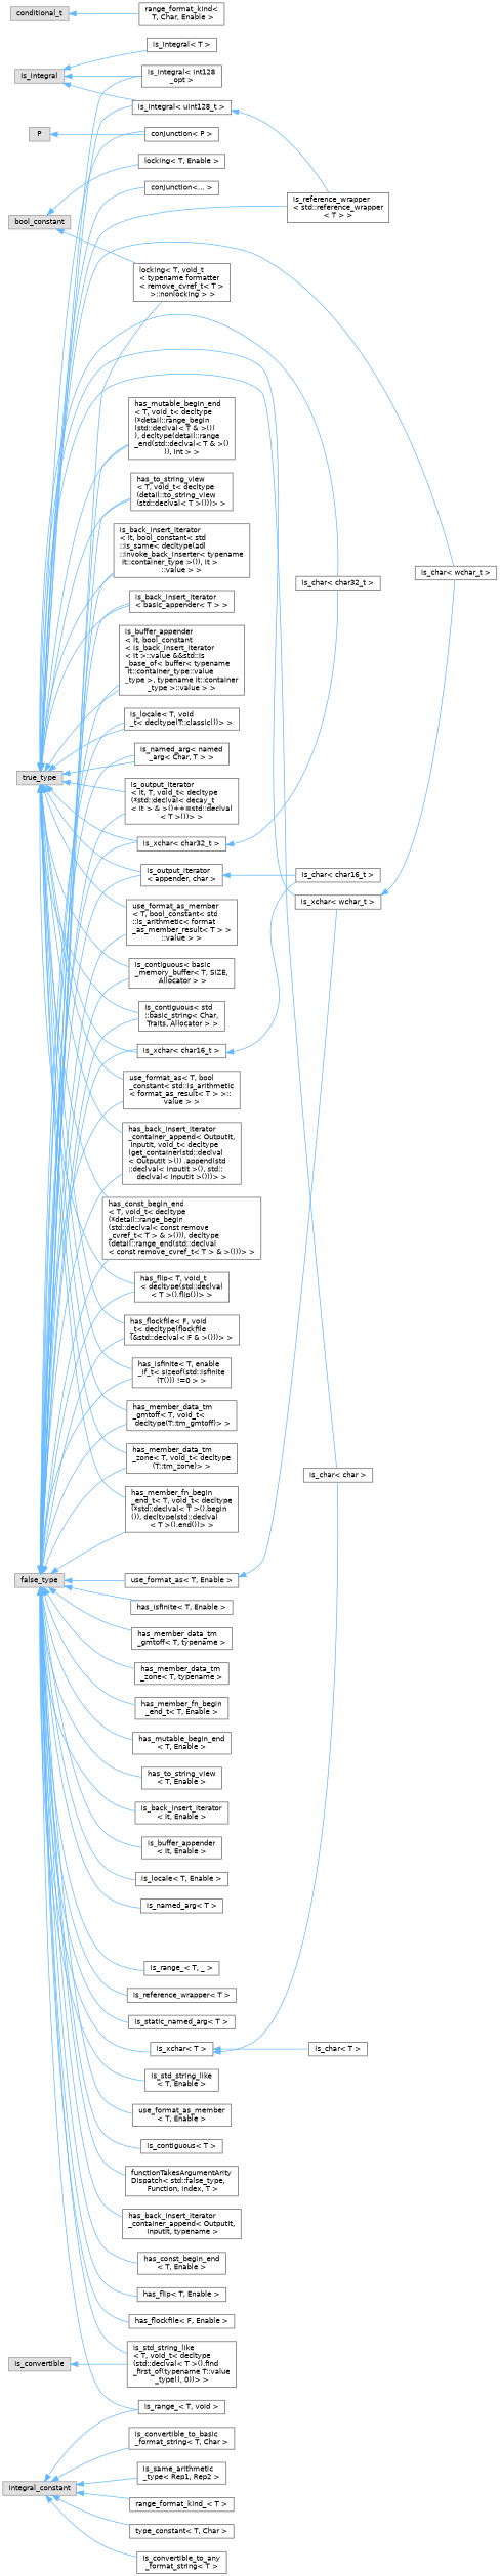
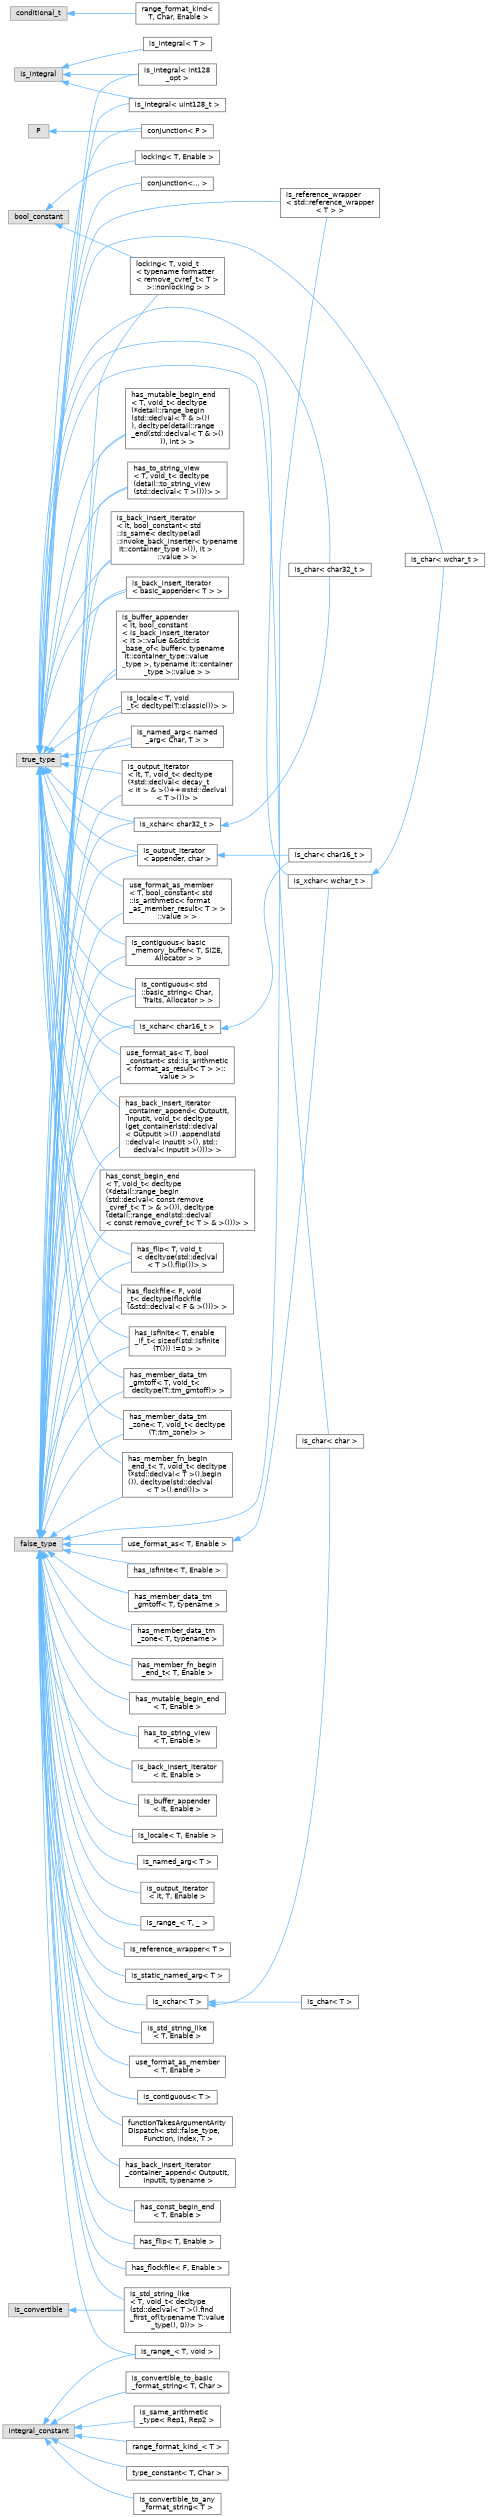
  digraph {
    rankdir=LR
    node [color=grey40 fillcolor=white fontname=Helvetica fontsize=10 shape=box style=filled]
    edge [color=steelblue1 dir=back fontname=Helvetica fontsize=10 labelfontname=Helvetica labelfontsize=10 style=solid]
    n1 [color=grey60 fillcolor="#E0E0E0" height=0.2 label=bool_constant width=0.4]
    n2 [height=0.2 label="locking\< T, void_t\l\< typename formatter\l\< remove_cvref_t\< T \>\l \>::nonlocking \> \>" width=0.4]
    n3 [height=0.2 label="locking\< T, Enable \>" width=0.4]
    n4 [color=grey60 fillcolor="#E0E0E0" height=0.2 label=conditional_t width=0.4]
    n5 [height=0.2 label="range_format_kind\<\l T, Char, Enable \>" width=0.4]
    n6 [color=grey60 fillcolor="#E0E0E0" height=0.2 label=false_type width=0.4]
    n7 [height=0.2 label="has_back_insert_iterator\l_container_append\< OutputIt,\l InputIt, void_t\< decltype\l(get_container(std::declval\l\< OutputIt \>()) .append(std\l::declval\< InputIt \>(), std::\ldeclval\< InputIt \>()))\> \>" width=0.4]
    n8 [height=0.2 label="has_const_begin_end\l\< T, void_t\< decltype\l(*detail::range_begin\l(std::declval\< const remove\l_cvref_t\< T \> & \>())), decltype\l(detail::range_end(std::declval\l\< const remove_cvref_t\< T \> & \>()))\> \>" width=0.4]
    n9 [height=0.2 label="has_flip\< T, void_t\l\< decltype(std::declval\l\< T \>().flip())\> \>" width=0.4]
    n10 [height=0.2 label="has_flockfile\< F, void\l_t\< decltype(flockfile\l(&std::declval\< F & \>()))\> \>" width=0.4]
    n11 [height=0.2 label="has_isfinite\< T, enable\l_if_t\< sizeof(std::isfinite\l(T())) !=0 \> \>" width=0.4]
    n12 [height=0.2 label="has_member_data_tm\l_gmtoff\< T, void_t\<\l decltype(T::tm_gmtoff)\> \>" width=0.4]
    n13 [height=0.2 label="has_member_data_tm\l_zone\< T, void_t\< decltype\l(T::tm_zone)\> \>" width=0.4]
    n14 [height=0.2 label="has_member_fn_begin\l_end_t\< T, void_t\< decltype\l(*std::declval\< T \>().begin\l()), decltype(std::declval\l\< T \>().end())\> \>" width=0.4]
    n15 [height=0.2 label="has_mutable_begin_end\l\< T, void_t\< decltype\l(*detail::range_begin\l(std::declval\< T & \>())\l), decltype(detail::range\l_end(std::declval\< T & \>()\l)), int \> \>" width=0.4]
    n16 [height=0.2 label="has_to_string_view\l\< T, void_t\< decltype\l(detail::to_string_view\l(std::declval\< T \>()))\> \>" width=0.4]
    n17 [height=0.2 label="is_back_insert_iterator\l\< It, bool_constant\< std\l::is_same\< decltype(adl\l::invoke_back_inserter\< typename\l It::container_type \>()), It \>\l::value \> \>" width=0.4]
    n18 [height=0.2 label="is_back_insert_iterator\l\< basic_appender\< T \> \>" width=0.4]
    n19 [height=0.2 label="is_buffer_appender\l\< It, bool_constant\l\< is_back_insert_iterator\l\< It \>::value &&std::is\l_base_of\< buffer\< typename\l It::container_type::value\l_type \>, typename It::container\l_type \>::value \> \>" width=0.4]
    n20 [height=0.2 label="is_locale\< T, void\l_t\< decltype(T::classic())\> \>" width=0.4]
    n21 [height=0.2 label="is_named_arg\< named\l_arg\< Char, T \> \>" width=0.4]
    n22 [height=0.2 label="is_output_iterator\l\< It, T, void_t\< decltype\l(*std::declval\< decay_t\l\< It \> & \>()++=std::declval\l\< T \>())\> \>" width=0.4]
    n23 [height=0.2 label="is_output_iterator\l\< appender, char \>" width=0.4]
    n24 [height=0.2 label="is_range_\< T, void \>" width=0.4]
    n25 [height=0.2 label="is_reference_wrapper\l\< std::reference_wrapper\l\< T \> \>" width=0.4]
    n26 [height=0.2 label="is_std_string_like\l\< T, void_t\< decltype\l(std::declval\< T \>().find\l_first_of(typename T::value\l_type(), 0))\> \>" width=0.4]
    n27 [height=0.2 label="use_format_as\< T, bool\l_constant\< std::is_arithmetic\l\< format_as_result\< T \> \>::\lvalue \> \>" width=0.4]
    n28 [height=0.2 label="use_format_as_member\l\< T, bool_constant\< std\l::is_arithmetic\< format\l_as_member_result\< T \> \>\l::value \> \>" width=0.4]
    n29 [height=0.2 label="is_contiguous\< basic\l_memory_buffer\< T, SIZE,\l Allocator \> \>" width=0.4]
    n30 [height=0.2 label="is_contiguous\< std\l::basic_string\< Char,\l Traits, Allocator \> \>" width=0.4]
    n31 [height=0.2 label="is_xchar\< char16_t \>" width=0.4]
    n32 [height=0.2 label="is_xchar\< char32_t \>" width=0.4]
    n33 [height=0.2 label="functionTakesArgumentArity\lDispatch\< std::false_type,\l Function, index, T \>" width=0.4]
    n34 [height=0.2 label="has_back_insert_iterator\l_container_append\< OutputIt,\l InputIt, typename \>" width=0.4]
    n35 [height=0.2 label="has_const_begin_end\l\< T, Enable \>" width=0.4]
    n36 [height=0.2 label="has_flip\< T, Enable \>" width=0.4]
    n37 [height=0.2 label="has_flockfile\< F, Enable \>" width=0.4]
    n38 [height=0.2 label="has_isfinite\< T, Enable \>" width=0.4]
    n39 [height=0.2 label="has_member_data_tm\l_gmtoff\< T, typename \>" width=0.4]
    n40 [height=0.2 label="has_member_data_tm\l_zone\< T, typename \>" width=0.4]
    n41 [height=0.2 label="has_member_fn_begin\l_end_t\< T, Enable \>" width=0.4]
    n42 [height=0.2 label="has_mutable_begin_end\l\< T, Enable \>" width=0.4]
    n43 [height=0.2 label="has_to_string_view\l\< T, Enable \>" width=0.4]
    n44 [height=0.2 label="is_back_insert_iterator\l\< It, Enable \>" width=0.4]
    n45 [height=0.2 label="is_buffer_appender\l\< It, Enable \>" width=0.4]
    n46 [height=0.2 label="is_locale\< T, Enable \>" width=0.4]
    n47 [height=0.2 label="is_named_arg\< T \>" width=0.4]
+   n48 [height=0.2 label="is_output_iterator\l\< It, T, Enable \>" width=0.4]
    n49 [height=0.2 label="is_range_\< T, _ \>" width=0.4]
    n50 [height=0.2 label="is_reference_wrapper\< T \>" width=0.4]
    n51 [height=0.2 label="is_static_named_arg\< T \>" width=0.4]
    n52 [height=0.2 label="is_std_string_like\l\< T, Enable \>" width=0.4]
    n53 [height=0.2 label="use_format_as\< T, Enable \>" width=0.4]
    n54 [height=0.2 label="use_format_as_member\l\< T, Enable \>" width=0.4]
    n55 [height=0.2 label="is_contiguous\< T \>" width=0.4]
    n56 [height=0.2 label="is_xchar\< T \>" width=0.4]
    n57 [height=0.2 label="is_char\< char16_t \>" width=0.4]
    n58 [height=0.2 label="is_char\< char32_t \>" width=0.4]
    n59 [height=0.2 label="is_xchar\< wchar_t \>" width=0.4]
    n60 [height=0.2 label="is_char\< wchar_t \>" width=0.4]
    n61 [height=0.2 label="is_char\< char \>" width=0.4]
    n62 [height=0.2 label="is_char\< T \>" width=0.4]
    n63 [color=grey60 fillcolor="#E0E0E0" height=0.2 label=integral_constant width=0.4]
    n64 [height=0.2 label="is_same_arithmetic\l_type\< Rep1, Rep2 \>" width=0.4]
    n65 [height=0.2 label="range_format_kind_\< T \>" width=0.4]
    n66 [height=0.2 label="type_constant\< T, Char \>" width=0.4]
    n67 [height=0.2 label="is_convertible_to_any\l_format_string\< T \>" width=0.4]
    n68 [height=0.2 label="is_convertible_to_basic\l_format_string\< T, Char \>" width=0.4]
    n69 [color=grey60 fillcolor="#E0E0E0" height=0.2 label=is_convertible width=0.4]
    n70 [color=grey60 fillcolor="#E0E0E0" height=0.2 label=is_integral width=0.4]
    n71 [height=0.2 label="is_integral\< int128\l_opt \>" width=0.4]
    n72 [height=0.2 label="is_integral\< uint128_t \>" width=0.4]
    n73 [height=0.2 label="is_integral\< T \>" width=0.4]
    n74 [color=grey60 fillcolor="#E0E0E0" height=0.2 label=P width=0.4]
    n75 [height=0.2 label="conjunction\< P \>" width=0.4]
    n76 [color=grey60 fillcolor="#E0E0E0" height=0.2 label=true_type width=0.4]
    n77 [height=0.2 label="conjunction\<... \>" width=0.4]
    n1 -> n2
    n1 -> n3
    n4 -> n5
    n6 -> n2
    n6 -> n7
    n6 -> n8
    n6 -> n9
    n6 -> n10
    n6 -> n11
    n6 -> n12
    n6 -> n13
    n6 -> n14
    n6 -> n15
    n6 -> n16
    n6 -> n17
    n6 -> n18
    n6 -> n19
    n6 -> n20
    n6 -> n21
    n6 -> n22
    n6 -> n23
    n6 -> n24
-   n72 -> n25
+   n6 -> n25
    n6 -> n26
    n6 -> n27
    n6 -> n28
    n6 -> n29
    n6 -> n30
    n6 -> n31
    n6 -> n32
    n6 -> n33
    n6 -> n34
    n6 -> n35
    n6 -> n36
    n6 -> n37
    n6 -> n38
    n6 -> n39
    n6 -> n40
    n6 -> n41
    n6 -> n42
    n6 -> n43
    n6 -> n44
    n6 -> n45
    n6 -> n46
    n6 -> n47
+   n6 -> n48
    n6 -> n49
    n6 -> n50
    n6 -> n51
    n6 -> n52
    n6 -> n53
    n6 -> n54
    n6 -> n55
    n6 -> n56
    n23 -> n57
    n31 -> n57
    n32 -> n58
    n53 -> n59
    n56 -> n61
    n56 -> n62
    n59 -> n60
    n63 -> n24
    n63 -> n64
    n63 -> n65
    n63 -> n66
    n63 -> n67
    n63 -> n68
    n69 -> n26
    n70 -> n71
    n70 -> n72
    n70 -> n73
    n74 -> n75
    n76 -> n7
    n76 -> n8
    n76 -> n9
    n76 -> n10
    n76 -> n11
    n76 -> n12
    n76 -> n13
    n76 -> n14
    n76 -> n15
    n76 -> n16
    n76 -> n17
    n76 -> n18
    n76 -> n19
    n76 -> n20
    n76 -> n21
    n76 -> n22
    n76 -> n23
    n76 -> n25
    n76 -> n27
    n76 -> n28
    n76 -> n29
    n76 -> n30
    n76 -> n31
    n76 -> n32
    n76 -> n58
    n76 -> n59
    n76 -> n60
    n76 -> n61
    n76 -> n71
    n76 -> n72
    n76 -> n75
    n76 -> n77
  }
